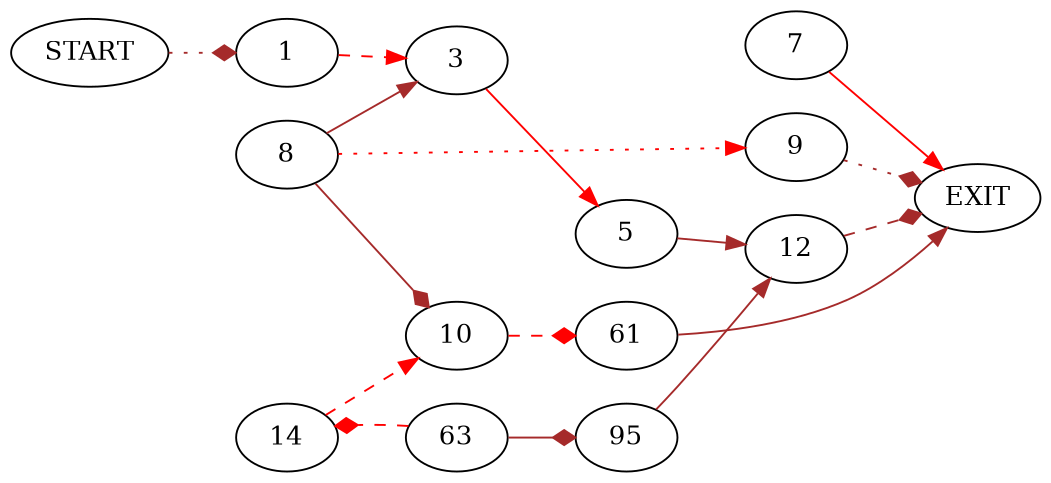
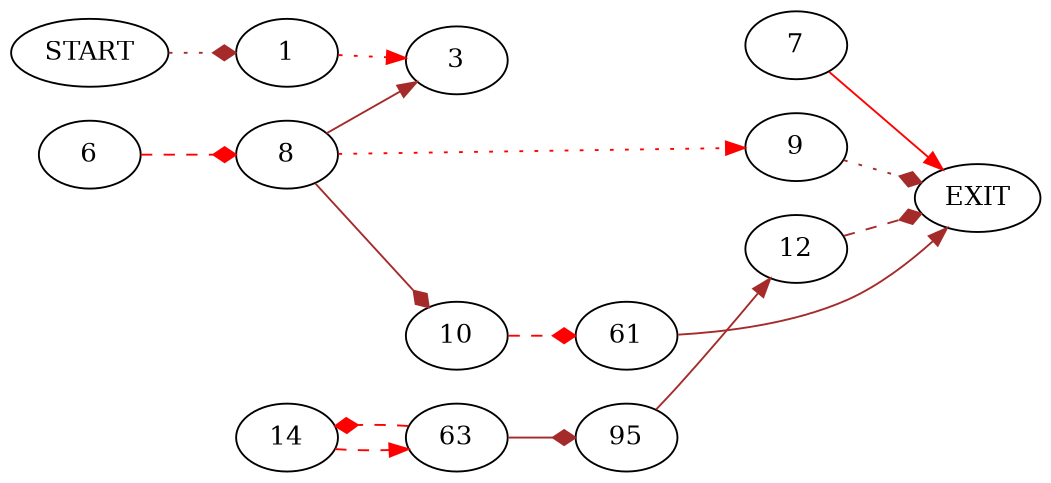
  digraph {
    rankdir=LR
    edge [arrowhead=normal color=brown style=solid]
    n1 [label=START]
    1
    3
    n4 [label=EXIT]
-   5
+   6
    8
    7
    12
    n10 [label=63]
    14
    n12 [label=95]
    9
    10
    n15 [label=61]
    n1 -> 1 [arrowhead=diamond style=dotted]
-   1 -> 3 [color=red style=dashed]
-   3 -> 5 [color=red]
-   5 -> 12
+   1 -> 3 [color=red style=dotted]
+   6 -> 8 [arrowhead=diamond color=red style=dashed]
    8 -> 3
    8 -> 9 [color=red style=dotted]
    8 -> 10 [arrowhead=diamond]
    7 -> n4 [color=red]
    12 -> n4 [arrowhead=diamond style=dashed]
    n10 -> 14 [arrowhead=diamond color=red style=dashed]
    n10 -> n12 [arrowhead=diamond]
-   14 -> 10 [color=red style=dashed]
+   14 -> n10 [color=red style=dashed]
    n12 -> 12
    9 -> n4 [arrowhead=diamond style=dotted]
    10 -> n15 [arrowhead=diamond color=red style=dashed]
    n15 -> n4
  }
